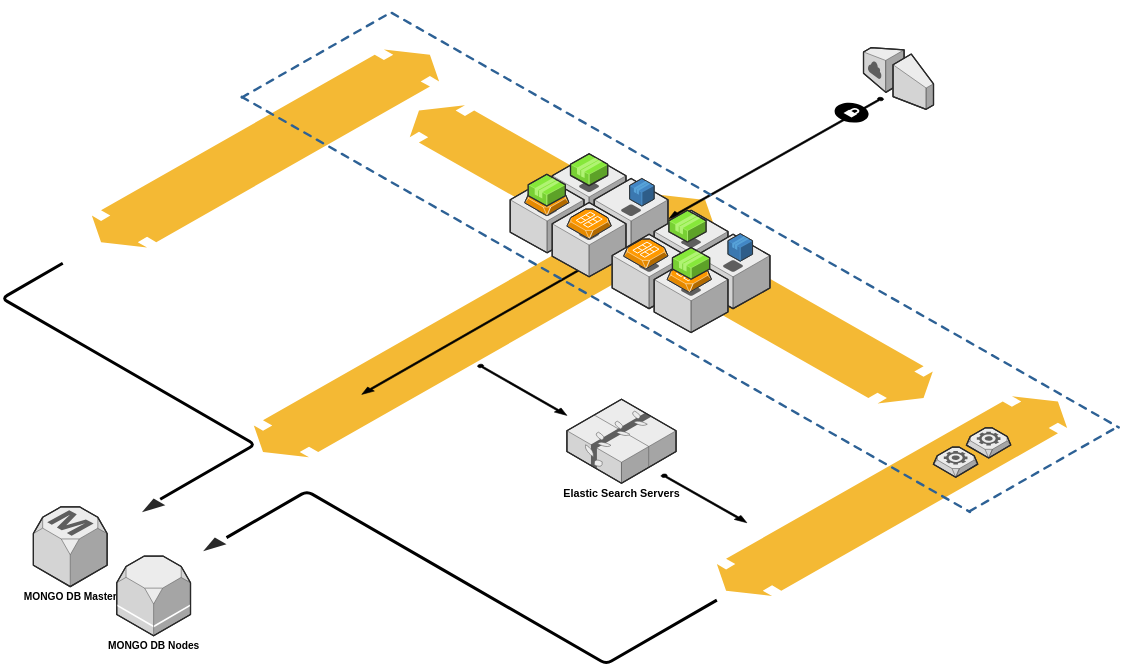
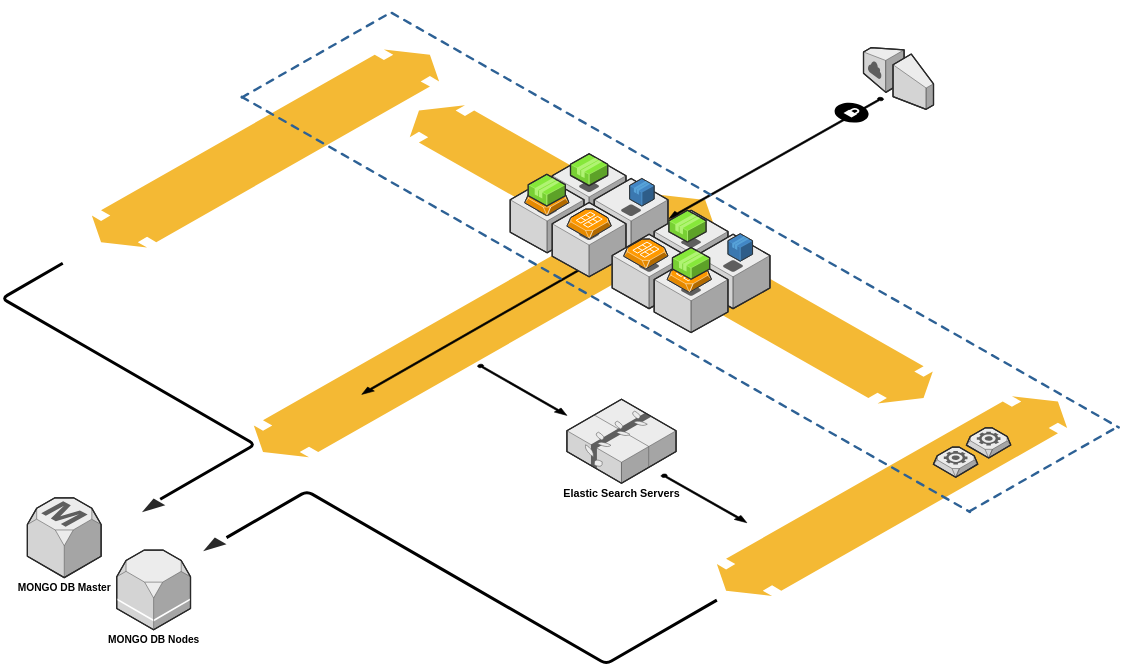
  <mxCell id="0" />
  <mxCell id="1" parent="0" />
  <mxCell id="2" value="" style="verticalLabelPosition=bottom;html=1;verticalAlign=top;strokeWidth=1;align=center;outlineConnect=0;dashed=0;outlineConnect=0;shape=mxgraph.aws3d.flatDoubleEdge;fillColor=#000000;aspect=fixed;shadow=0;fontSize=17;" vertex="1" parent="1"><mxGeometry x="648" y="175" width="872" height="497" as="geometry" /></mxCell>
  <mxCell id="3" value="" style="verticalLabelPosition=bottom;html=1;verticalAlign=top;strokeWidth=1;dashed=0;shape=mxgraph.aws3d.flatDoubleEdge;fillColor=#000000;aspect=fixed;rounded=1;shadow=0;comic=0;fontFamily=Verdana;fontSize=12;fontColor=#000000;flipV=1;" parent="1" vertex="1"><mxGeometry x="1160" y="660" width="584" height="333" as="geometry" /></mxCell>
  <mxCell id="4" value="" style="verticalLabelPosition=bottom;html=1;verticalAlign=top;strokeWidth=1;dashed=0;shape=mxgraph.aws3d.flatDoubleEdge;fillColor=#000000;aspect=fixed;rounded=1;shadow=0;comic=0;fontFamily=Verdana;fontSize=12;fontColor=#000000;flipV=1;" parent="1" vertex="1"><mxGeometry x="388" y="324" width="768" height="438" as="geometry" /></mxCell>
  <mxCell id="5" value="" style="verticalLabelPosition=bottom;html=1;verticalAlign=top;strokeWidth=1;dashed=0;shape=mxgraph.aws3d.flatDoubleEdge;fillColor=#000000;aspect=fixed;rounded=1;shadow=0;comic=0;fontFamily=Verdana;fontSize=12;fontColor=#000000;flipV=1;" parent="1" vertex="1"><mxGeometry x="118" y="82" width="579" height="330" as="geometry" /></mxCell>
  <mxCell id="6" value="" style="edgeStyle=isometricEdgeStyle;endArrow=none;html=1;labelBackgroundColor=none;strokeColor=#000000;strokeWidth=5;fontFamily=Verdana;fontSize=12;fontColor=#000000;exitX=0.782;exitY=0.947;exitDx=0;exitDy=0;exitPerimeter=0;" parent="1" edge="1" source="9"><mxGeometry width="50" height="100" relative="1" as="geometry"><mxPoint x="278" y="792" as="sourcePoint" /><mxPoint x="69.5" y="438.5" as="targetPoint" /><Array as="points"><mxPoint x="109.5" y="578.5" /></Array></mxGeometry></mxCell>
  <mxCell id="7" value="" style="verticalLabelPosition=bottom;html=1;verticalAlign=top;strokeWidth=1;dashed=0;shape=mxgraph.aws3d.internetGateway;fillColor=#ECECEC;strokeColor=#5E5E5E;aspect=fixed;rounded=1;shadow=0;comic=0;fontSize=12;fontColor=#000000;flipH=1;flipV=0;" parent="1" vertex="1"><mxGeometry x="1404.5" y="79" width="116.7" height="102.8" as="geometry" /></mxCell>
  <mxCell id="8" value="Elastic Search Servers" style="verticalLabelPosition=bottom;html=1;verticalAlign=top;strokeWidth=1;dashed=0;shape=mxgraph.aws3d.elasticBeanstalk;fillColor=#ECECEC;strokeColor=#5E5E5E;aspect=fixed;rounded=1;shadow=0;comic=0;fontSize=18;fontColor=#000000;fontStyle=1" parent="1" vertex="1"><mxGeometry x="910" y="665" width="182" height="140" as="geometry" /></mxCell>
  <mxCell id="9" value="" style="verticalLabelPosition=bottom;html=1;verticalAlign=top;strokeWidth=1;dashed=0;shape=mxgraph.aws3d.arrowhead;aspect=fixed;rounded=1;shadow=0;comic=0;fillColor=none;fontFamily=Verdana;fontSize=12;fontColor=#000000;flipV=1;" parent="1" vertex="1"><mxGeometry x="201.5" y="830.5" width="39" height="23" as="geometry" /></mxCell>
  <mxCell id="10" value="" style="verticalLabelPosition=bottom;html=1;verticalAlign=top;strokeWidth=1;dashed=0;shape=mxgraph.aws3d.arrowSW;fillColor=#000000;aspect=fixed;rounded=1;shadow=0;comic=0;fontFamily=Verdana;fontSize=12;fontColor=#000000;" parent="1" vertex="1"><mxGeometry x="1080" y="162" width="358" height="202" as="geometry" /></mxCell>
  <mxCell id="11" value="" style="verticalLabelPosition=bottom;html=1;verticalAlign=top;strokeWidth=1;dashed=0;shape=mxgraph.aws3d.arrowSW;fillColor=#000000;aspect=fixed;rounded=1;shadow=0;comic=0;fontFamily=Verdana;fontSize=12;fontColor=#000000;" parent="1" vertex="1"><mxGeometry x="568" y="437" width="385" height="220" as="geometry" /></mxCell>
  <mxCell id="12" value="" style="verticalLabelPosition=bottom;html=1;verticalAlign=top;strokeWidth=1;dashed=0;shape=mxgraph.aws3d.arrowSE;fillColor=#000000;aspect=fixed;rounded=1;shadow=0;comic=0;fontFamily=Verdana;fontSize=12;fontColor=#000000;" parent="1" vertex="1"><mxGeometry x="761" y="607" width="149" height="85" as="geometry" /></mxCell>
  <mxCell id="13" value="" style="verticalLabelPosition=bottom;html=1;verticalAlign=top;strokeWidth=1;dashed=0;shape=mxgraph.aws3d.arrowSE;fillColor=#000000;aspect=fixed;rounded=1;shadow=0;comic=0;fontFamily=Verdana;fontSize=12;fontColor=#000000;" parent="1" vertex="1"><mxGeometry x="1067" y="790" width="143" height="81" as="geometry" /></mxCell>
  <mxCell id="14" value="" style="verticalLabelPosition=bottom;html=1;verticalAlign=top;strokeWidth=1;dashed=0;shape=mxgraph.aws3d.dashedArrowlessEdge;fillColor=#000000;aspect=fixed;rounded=1;shadow=0;comic=0;fontFamily=Verdana;fontSize=12;fontColor=#000000;" parent="1" vertex="1"><mxGeometry x="618" y="21" width="1212" height="691" as="geometry" /></mxCell>
  <mxCell id="15" value="" style="verticalLabelPosition=bottom;html=1;verticalAlign=top;strokeWidth=1;dashed=0;shape=mxgraph.aws3d.dashedArrowlessEdge;fillColor=#000000;aspect=fixed;rounded=1;shadow=0;comic=0;fontFamily=Verdana;fontSize=12;fontColor=#000000;" parent="1" vertex="1"><mxGeometry x="368" y="161" width="1214" height="692" as="geometry" /></mxCell>
  <mxCell id="16" value="" style="verticalLabelPosition=bottom;html=1;verticalAlign=top;strokeWidth=1;dashed=0;shape=mxgraph.aws3d.dashedArrowlessEdge;fillColor=#000000;aspect=fixed;rounded=1;shadow=0;comic=0;fontFamily=Verdana;fontSize=12;fontColor=#000000;flipV=1;" parent="1" vertex="1"><mxGeometry x="1581" y="710" width="249" height="142" as="geometry" /></mxCell>
  <mxCell id="17" value="" style="edgeStyle=isometricEdgeStyle;endArrow=none;html=1;labelBackgroundColor=none;strokeColor=#000000;strokeWidth=5;fontFamily=Verdana;fontSize=12;fontColor=#000000;" parent="1" edge="1" source="18"><mxGeometry width="50" height="100" relative="1" as="geometry"><mxPoint x="348" y="892" as="sourcePoint" /><mxPoint x="1160" y="1000" as="targetPoint" /><Array as="points"><mxPoint x="708" y="952" /></Array></mxGeometry></mxCell>
  <mxCell id="18" value="" style="verticalLabelPosition=bottom;html=1;verticalAlign=top;strokeWidth=1;dashed=0;shape=mxgraph.aws3d.arrowhead;aspect=fixed;rounded=1;shadow=0;comic=0;fillColor=none;fontFamily=Verdana;fontSize=12;fontColor=#000000;flipV=1;" parent="1" vertex="1"><mxGeometry x="303.5" y="895.5" width="39" height="23" as="geometry" /></mxCell>
- <mxCell id="19" value="MONGO DB Master&lt;br style=&quot;font-size: 17px;&quot;&gt;&lt;br style=&quot;font-size: 17px;&quot;&gt;" style="verticalLabelPosition=bottom;html=1;verticalAlign=top;strokeWidth=1;align=center;outlineConnect=0;dashed=0;outlineConnect=0;shape=mxgraph.aws3d.rdsMaster;fillColor=#ECECEC;strokeColor=#5E5E5E;aspect=fixed;shadow=0;fontStyle=1;labelPosition=center;fontSize=17;" vertex="1" parent="1"><mxGeometry x="20.5" y="844.5" width="123" height="133" as="geometry" /></mxCell>
- <mxCell id="20" value="MONGO DB Nodes" style="verticalLabelPosition=bottom;html=1;verticalAlign=top;strokeWidth=1;align=center;outlineConnect=0;dashed=0;outlineConnect=0;shape=mxgraph.aws3d.rds;fillColor=#ECECEC;strokeColor=#5E5E5E;aspect=fixed;shadow=0;fontStyle=1;fontSize=17;" vertex="1" parent="1"><mxGeometry x="159.5" y="926.5" width="123" height="133" as="geometry" /></mxCell>
+ <mxCell id="19" value="MONGO DB Master&lt;br style=&quot;font-size: 17px;&quot;&gt;&lt;br style=&quot;font-size: 17px;&quot;&gt;" style="verticalLabelPosition=bottom;html=1;verticalAlign=top;strokeWidth=1;align=center;outlineConnect=0;dashed=0;outlineConnect=0;shape=mxgraph.aws3d.rdsMaster;fillColor=#ECECEC;strokeColor=#5E5E5E;aspect=fixed;shadow=0;fontStyle=1;labelPosition=center;fontSize=17;" vertex="1" parent="1"><mxGeometry x="10.5" y="829.5" width="123" height="133" as="geometry" /></mxCell>
+ <mxCell id="20" value="MONGO DB Nodes" style="verticalLabelPosition=bottom;html=1;verticalAlign=top;strokeWidth=1;align=center;outlineConnect=0;dashed=0;outlineConnect=0;shape=mxgraph.aws3d.rds;fillColor=#ECECEC;strokeColor=#5E5E5E;aspect=fixed;shadow=0;fontStyle=1;fontSize=17;" vertex="1" parent="1"><mxGeometry x="159.5" y="916.5" width="123" height="133" as="geometry" /></mxCell>
  <mxCell id="21" value="" style="verticalLabelPosition=bottom;html=1;verticalAlign=top;strokeWidth=1;dashed=0;shape=mxgraph.aws3d.secureConnection;fillColor=#000000;strokeColor=#ffffff;aspect=fixed;rounded=1;shadow=0;comic=0;fontSize=12;fontColor=#000000;" parent="1" vertex="1"><mxGeometry x="1356" y="170.5" width="57.0" height="34" as="geometry" /></mxCell>
  <mxCell id="22" value="" style="verticalLabelPosition=bottom;html=1;verticalAlign=top;strokeWidth=1;align=center;outlineConnect=0;dashed=0;outlineConnect=0;shape=mxgraph.aws3d.worker;fillColor=#ECECEC;strokeColor=#5E5E5E;aspect=fixed;shadow=0;fontSize=17;" vertex="1" parent="1"><mxGeometry x="1576" y="713" width="74" height="50" as="geometry" /></mxCell>
  <mxCell id="23" value="" style="verticalLabelPosition=bottom;html=1;verticalAlign=top;strokeWidth=1;align=center;outlineConnect=0;dashed=0;outlineConnect=0;shape=mxgraph.aws3d.worker;fillColor=#ECECEC;strokeColor=#5E5E5E;aspect=fixed;shadow=0;fontSize=17;" vertex="1" parent="1"><mxGeometry x="1521" y="745" width="74" height="50" as="geometry" /></mxCell>
  <mxCell id="24" value="" style="verticalLabelPosition=bottom;html=1;verticalAlign=top;strokeWidth=1;dashed=0;shape=mxgraph.aws3d.application_server;fillColor=#ECECEC;strokeColor=#5E5E5E;aspect=fixed;rounded=1;shadow=0;comic=0;fontSize=12;fontColor=#000000;" vertex="1" parent="1"><mxGeometry x="885.5" y="257" width="123" height="124" as="geometry" /></mxCell>
  <mxCell id="25" value="" style="verticalLabelPosition=bottom;html=1;verticalAlign=top;strokeWidth=1;dashed=0;shape=mxgraph.aws3d.application_server;fillColor=#ECECEC;strokeColor=#5E5E5E;aspect=fixed;rounded=1;shadow=0;comic=0;fontSize=12;fontColor=#000000;" vertex="1" parent="1"><mxGeometry x="815.5" y="297" width="123" height="124" as="geometry" /></mxCell>
  <mxCell id="26" value="" style="verticalLabelPosition=bottom;html=1;verticalAlign=top;strokeWidth=1;dashed=0;shape=mxgraph.aws3d.application_server;fillColor=#ECECEC;strokeColor=#5E5E5E;aspect=fixed;rounded=1;shadow=0;comic=0;fontSize=12;fontColor=#000000;" vertex="1" parent="1"><mxGeometry x="955.5" y="297" width="123" height="124" as="geometry" /></mxCell>
  <mxCell id="27" value="" style="verticalLabelPosition=bottom;html=1;verticalAlign=top;strokeWidth=1;dashed=0;shape=mxgraph.aws3d.application_server;fillColor=#ECECEC;strokeColor=#5E5E5E;aspect=fixed;rounded=1;shadow=0;comic=0;fontSize=12;fontColor=#000000;" vertex="1" parent="1"><mxGeometry x="885.5" y="337" width="123" height="124" as="geometry" /></mxCell>
  <mxCell id="28" value="" style="verticalLabelPosition=bottom;html=1;verticalAlign=top;strokeWidth=1;align=center;outlineConnect=0;dashed=0;outlineConnect=0;shape=mxgraph.aws3d.ami2;aspect=fixed;fillColor=#FF9900;strokeColor=#ffffff;shadow=0;fontSize=17;" vertex="1" parent="1"><mxGeometry x="839.5" y="309" width="74" height="50" as="geometry" /></mxCell>
  <mxCell id="29" value="" style="verticalLabelPosition=bottom;html=1;verticalAlign=top;strokeWidth=1;dashed=0;shape=mxgraph.aws3d.application_server;fillColor=#ECECEC;strokeColor=#5E5E5E;aspect=fixed;rounded=1;shadow=0;comic=0;fontSize=12;fontColor=#000000;" parent="1" vertex="1"><mxGeometry x="1055.5" y="350" width="123" height="124" as="geometry" /></mxCell>
  <mxCell id="30" value="" style="verticalLabelPosition=bottom;html=1;verticalAlign=top;strokeWidth=1;dashed=0;shape=mxgraph.aws3d.application_server;fillColor=#ECECEC;strokeColor=#5E5E5E;aspect=fixed;rounded=1;shadow=0;comic=0;fontSize=12;fontColor=#000000;" parent="1" vertex="1"><mxGeometry x="985.5" y="390" width="123" height="124" as="geometry" /></mxCell>
  <mxCell id="31" value="" style="verticalLabelPosition=bottom;html=1;verticalAlign=top;strokeWidth=1;dashed=0;shape=mxgraph.aws3d.application_server;fillColor=#ECECEC;strokeColor=#5E5E5E;aspect=fixed;rounded=1;shadow=0;comic=0;fontSize=12;fontColor=#000000;" parent="1" vertex="1"><mxGeometry x="1125.5" y="390" width="123" height="124" as="geometry" /></mxCell>
  <mxCell id="32" value="" style="verticalLabelPosition=bottom;html=1;verticalAlign=top;strokeWidth=1;dashed=0;shape=mxgraph.aws3d.application_server;fillColor=#ECECEC;strokeColor=#5E5E5E;aspect=fixed;rounded=1;shadow=0;comic=0;fontSize=12;fontColor=#000000;" parent="1" vertex="1"><mxGeometry x="1055.5" y="430" width="123" height="124" as="geometry" /></mxCell>
  <mxCell id="33" value="" style="verticalLabelPosition=bottom;html=1;verticalAlign=top;strokeWidth=1;dashed=0;shape=mxgraph.aws3d.application2;fillColor=#86E83A;strokeColor=#B0F373;aspect=fixed;rounded=1;shadow=0;comic=0;fontSize=12;fontColor=#000000;" parent="1" vertex="1"><mxGeometry x="916" y="256" width="62" height="53" as="geometry" /></mxCell>
  <mxCell id="34" value="" style="verticalLabelPosition=bottom;html=1;verticalAlign=top;strokeWidth=1;align=center;outlineConnect=0;dashed=0;outlineConnect=0;shape=mxgraph.aws3d.application;fillColor=#4286c5;strokeColor=#57A2D8;aspect=fixed;shadow=0;fontSize=17;" vertex="1" parent="1"><mxGeometry x="1178.5" y="389" width="41" height="46" as="geometry" /></mxCell>
  <mxCell id="35" value="" style="verticalLabelPosition=bottom;html=1;verticalAlign=top;strokeWidth=1;dashed=0;shape=mxgraph.aws3d.dashedArrowlessEdge;fillColor=#000000;aspect=fixed;rounded=1;shadow=0;comic=0;fontFamily=Verdana;fontSize=12;fontColor=#000000;flipV=1;" vertex="1" parent="1"><mxGeometry x="368" y="20" width="249" height="142" as="geometry" /></mxCell>
  <mxCell id="36" value="" style="verticalLabelPosition=bottom;html=1;verticalAlign=top;strokeWidth=1;align=center;outlineConnect=0;dashed=0;outlineConnect=0;shape=mxgraph.aws3d.application;fillColor=#4286c5;strokeColor=#57A2D8;aspect=fixed;shadow=0;fontSize=17;" vertex="1" parent="1"><mxGeometry x="1014.5" y="297" width="41" height="46" as="geometry" /></mxCell>
  <mxCell id="37" value="" style="verticalLabelPosition=bottom;html=1;verticalAlign=top;strokeWidth=1;dashed=0;shape=mxgraph.aws3d.application2;fillColor=#86E83A;strokeColor=#B0F373;aspect=fixed;rounded=1;shadow=0;comic=0;fontSize=12;fontColor=#000000;" vertex="1" parent="1"><mxGeometry x="1080" y="350" width="62" height="53" as="geometry" /></mxCell>
  <mxCell id="38" value="" style="verticalLabelPosition=bottom;html=1;verticalAlign=top;strokeWidth=1;align=center;outlineConnect=0;dashed=0;outlineConnect=0;shape=mxgraph.aws3d.ami2;aspect=fixed;fillColor=#FF9900;strokeColor=#ffffff;shadow=0;fontSize=17;" vertex="1" parent="1"><mxGeometry x="910" y="348" width="74" height="50" as="geometry" /></mxCell>
  <mxCell id="39" value="" style="verticalLabelPosition=bottom;html=1;verticalAlign=top;strokeWidth=1;align=center;outlineConnect=0;dashed=0;outlineConnect=0;shape=mxgraph.aws3d.ami2;aspect=fixed;fillColor=#FF9900;strokeColor=#ffffff;shadow=0;fontSize=17;" vertex="1" parent="1"><mxGeometry x="1004.5" y="398" width="74" height="50" as="geometry" /></mxCell>
  <mxCell id="40" value="" style="verticalLabelPosition=bottom;html=1;verticalAlign=top;strokeWidth=1;align=center;outlineConnect=0;dashed=0;outlineConnect=0;shape=mxgraph.aws3d.ami2;aspect=fixed;fillColor=#FF9900;strokeColor=#ffffff;shadow=0;fontSize=17;" vertex="1" parent="1"><mxGeometry x="1077" y="437" width="74" height="50" as="geometry" /></mxCell>
  <mxCell id="41" value="" style="verticalLabelPosition=bottom;html=1;verticalAlign=top;strokeWidth=1;dashed=0;shape=mxgraph.aws3d.application2;fillColor=#86E83A;strokeColor=#B0F373;aspect=fixed;rounded=1;shadow=0;comic=0;fontSize=12;fontColor=#000000;" vertex="1" parent="1"><mxGeometry x="1086" y="412" width="62" height="53" as="geometry" /></mxCell>
  <mxCell id="42" value="" style="verticalLabelPosition=bottom;html=1;verticalAlign=top;strokeWidth=1;dashed=0;shape=mxgraph.aws3d.application2;fillColor=#86E83A;strokeColor=#B0F373;aspect=fixed;rounded=1;shadow=0;comic=0;fontSize=12;fontColor=#000000;" vertex="1" parent="1"><mxGeometry x="845.5" y="290" width="62" height="53" as="geometry" /></mxCell>
